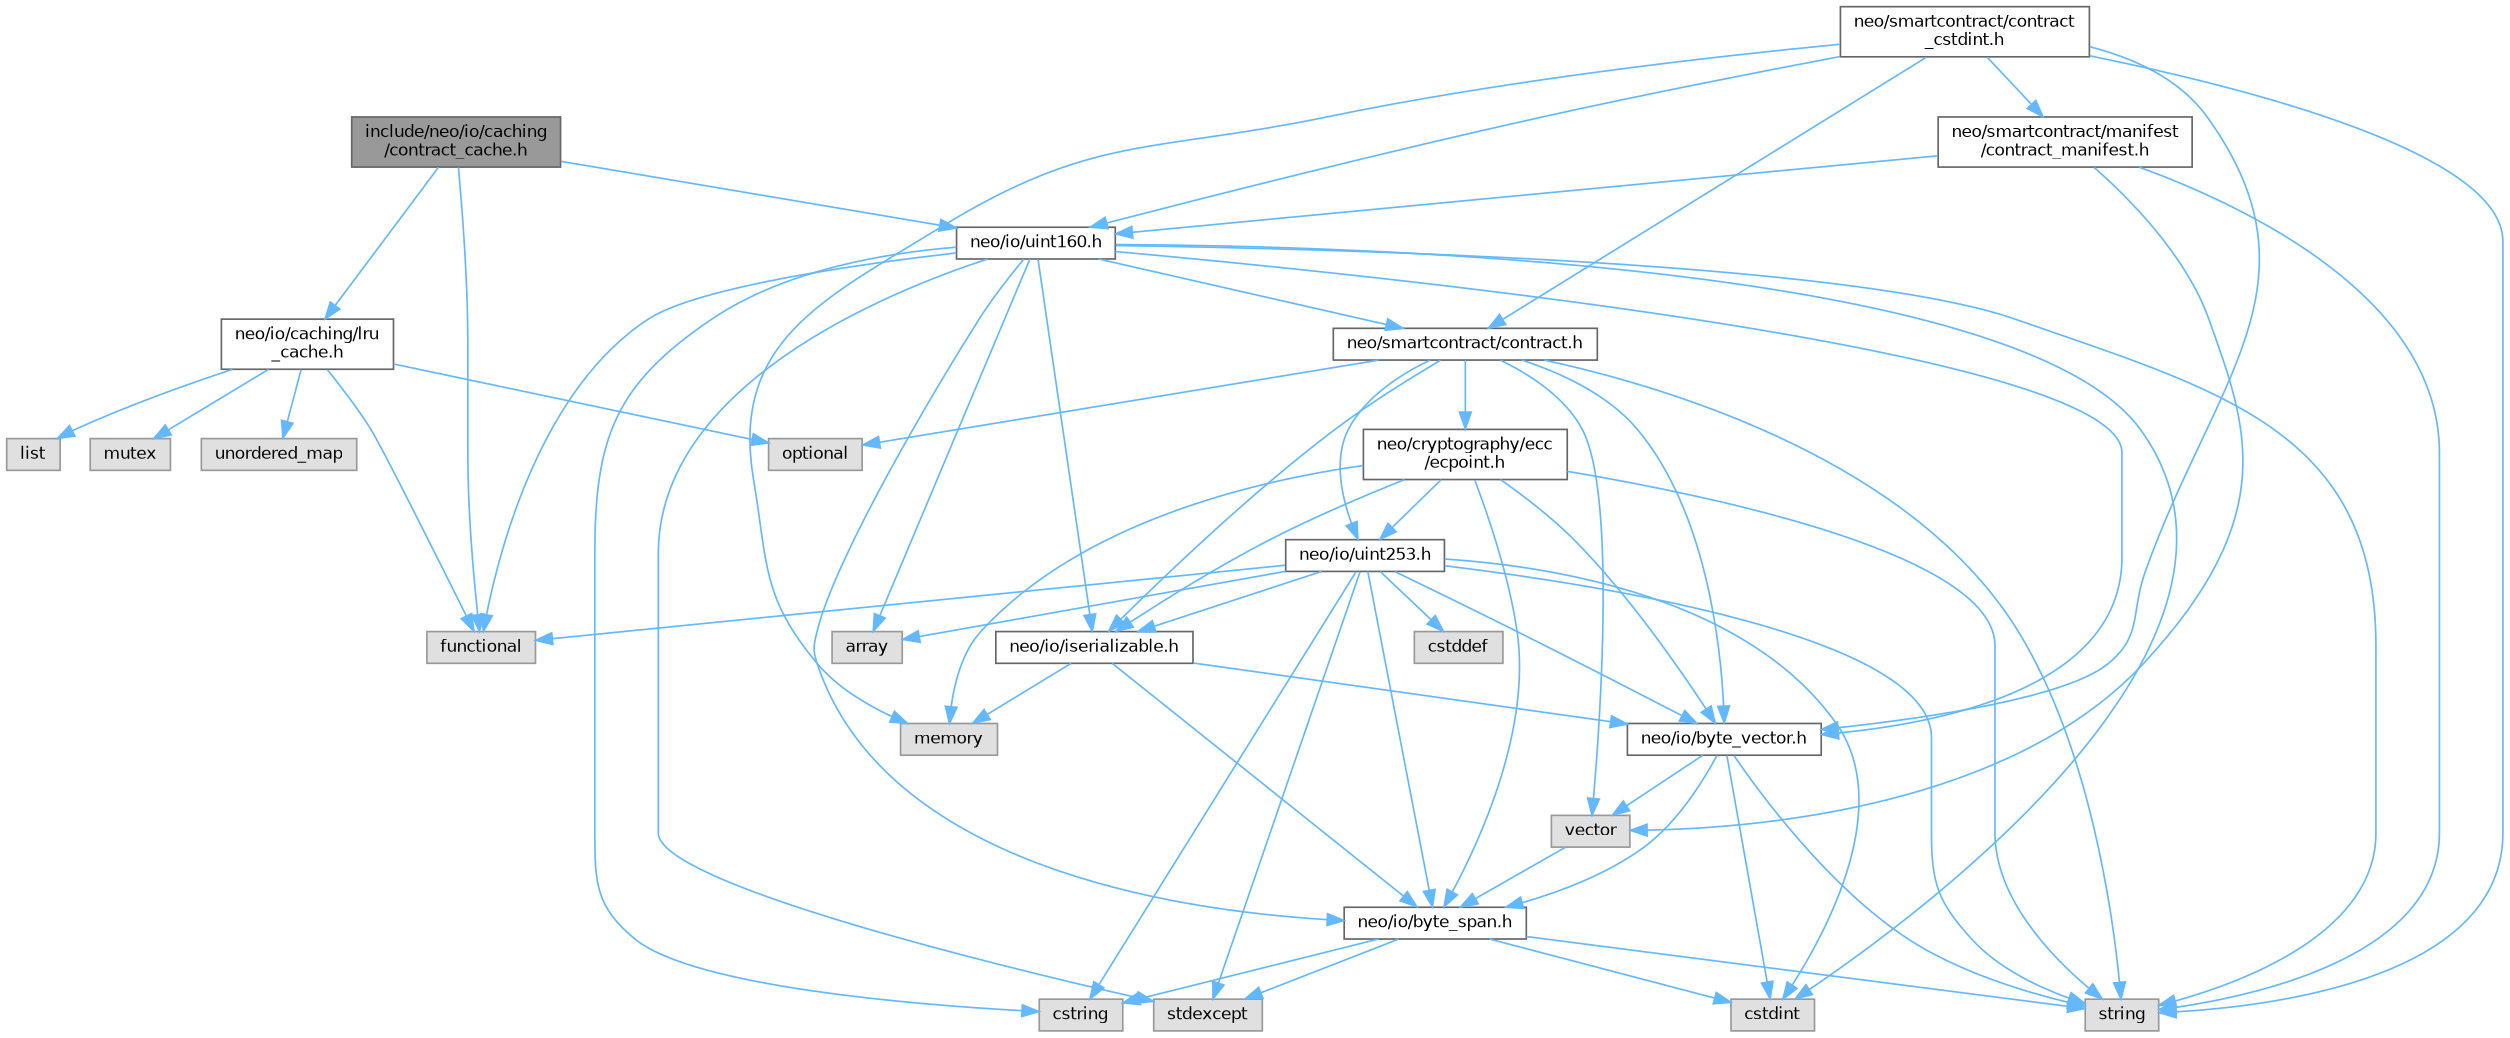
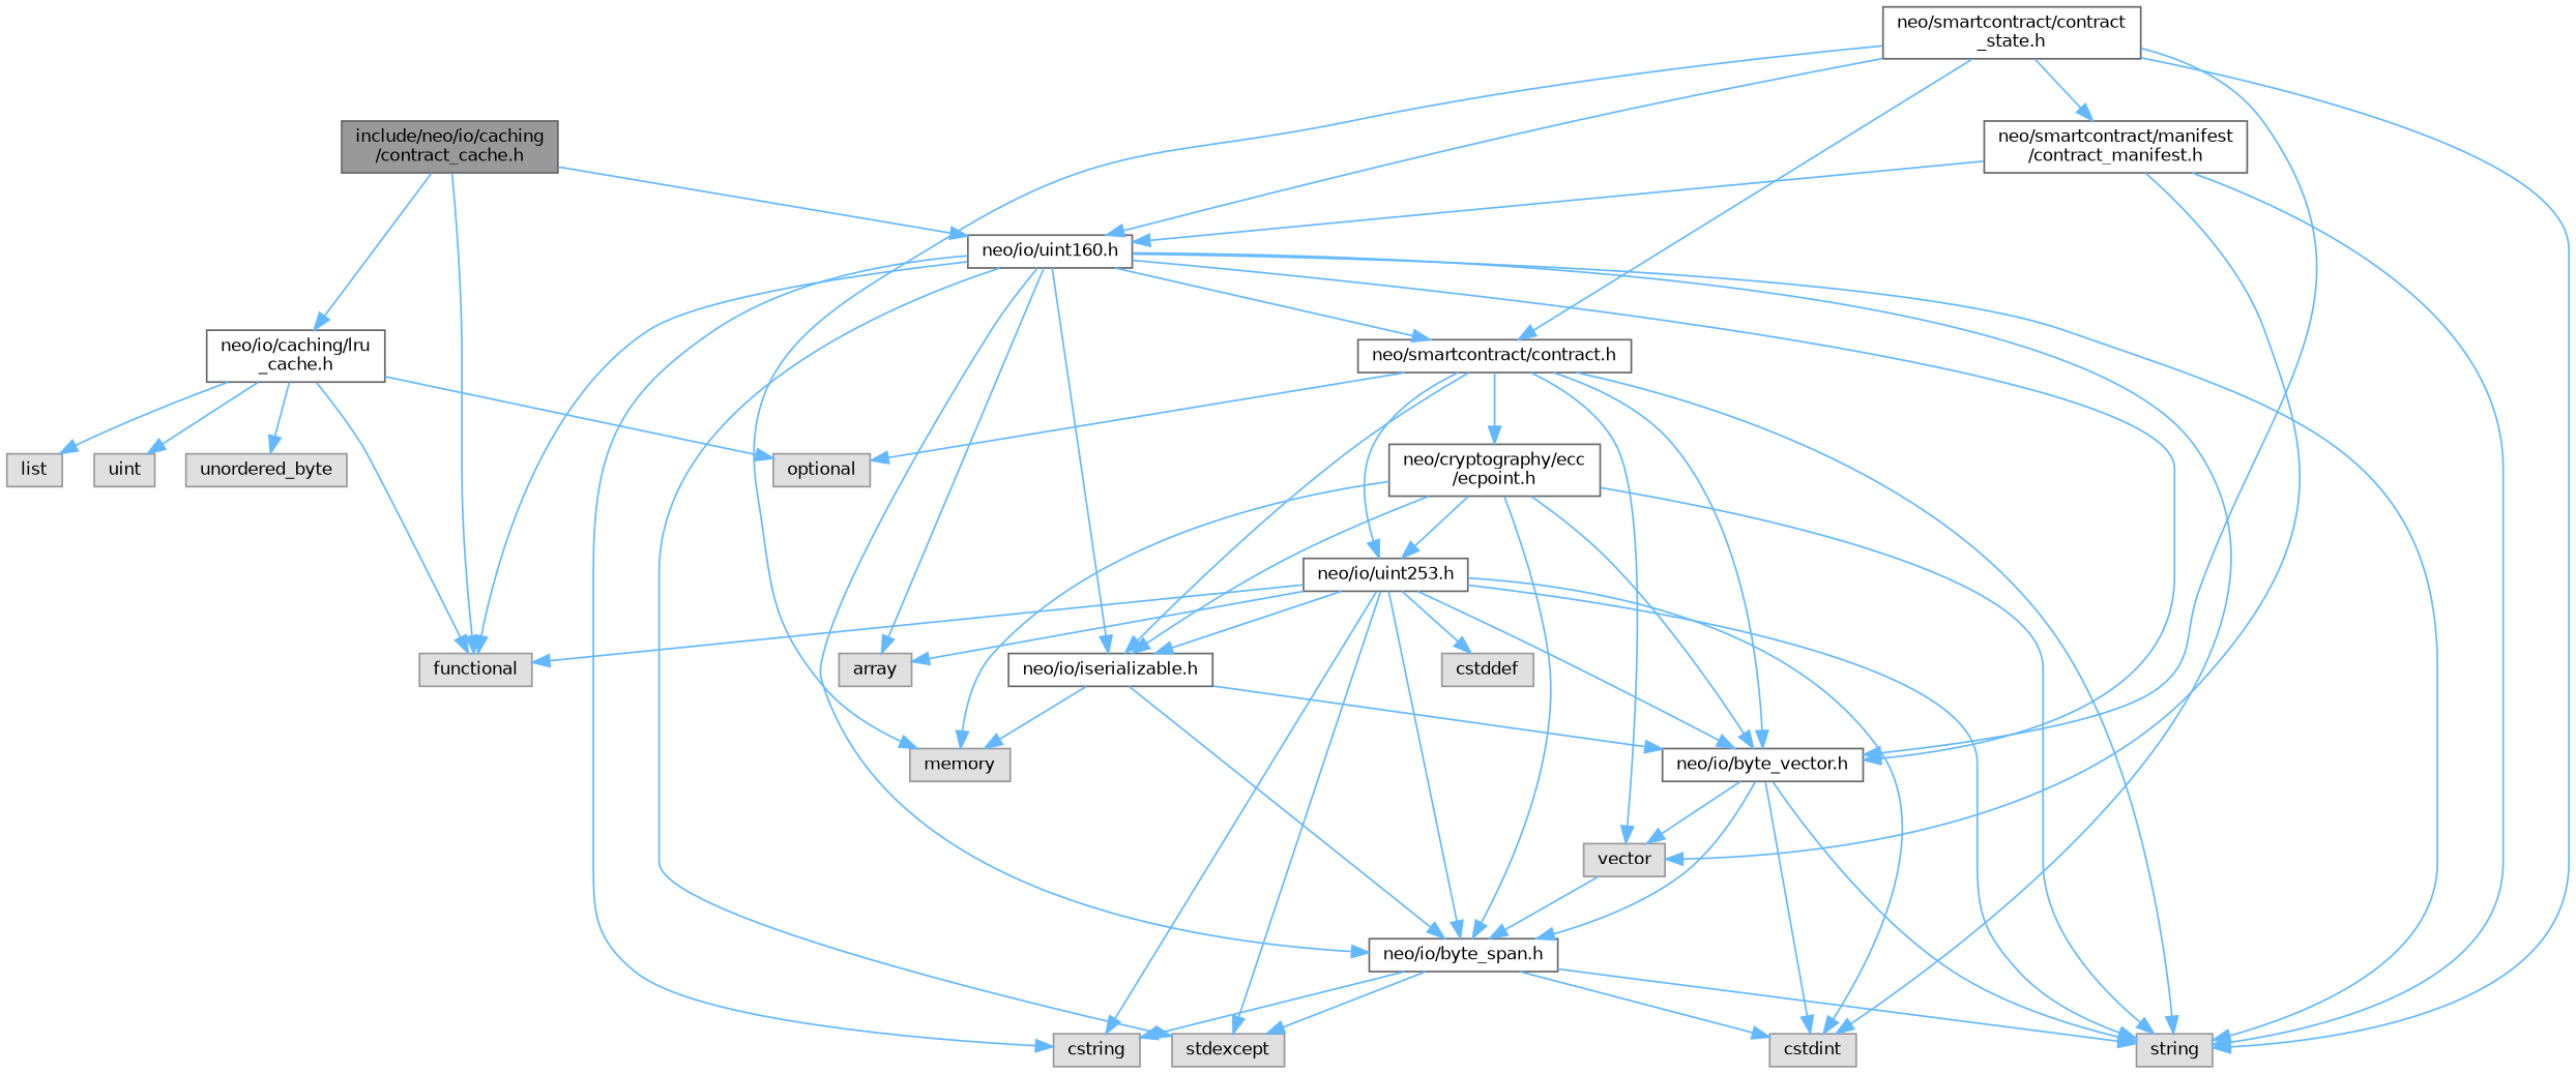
  digraph {
    node [color=grey60 fillcolor="#E0E0E0" fontname=Helvetica fontsize=10 shape=box style=filled]
    edge [color=steelblue1 fontname=Helvetica fontsize=10 labelfontname=Helvetica labelfontsize=10 style=solid]
    n1 [color=gray40 fillcolor=grey60 fontcolor=black height=0.2 label="include/neo/io/caching\l/contract_cache.h" width=0.4]
    n2 [color=grey40 fillcolor=white height=0.2 label="neo/io/caching/lru\l_cache.h" width=0.4]
    n3 [height=0.2 label=functional width=0.4]
    n4 [color=grey40 fillcolor=white height=0.2 label="neo/io/uint160.h" width=0.4]
    n5 [height=0.2 label=list width=0.4]
-   n6 [height=0.2 label=mutex width=0.4]
+   n6 [height=0.2 label=uint width=0.4]
    n7 [height=0.2 label=optional width=0.4]
-   n8 [height=0.2 label=unordered_map width=0.4]
+   n8 [height=0.2 label=unordered_byte width=0.4]
    n9 [color=grey40 fillcolor=white height=0.2 label="neo/io/byte_span.h" width=0.4]
    n10 [height=0.2 label=cstdint width=0.4]
    n11 [height=0.2 label=cstring width=0.4]
    n12 [height=0.2 label=stdexcept width=0.4]
    n13 [height=0.2 label=string width=0.4]
    n14 [color=grey40 fillcolor=white height=0.2 label="neo/io/byte_vector.h" width=0.4]
    n15 [color=grey40 fillcolor=white height=0.2 label="neo/io/iserializable.h" width=0.4]
    n16 [height=0.2 label=array width=0.4]
    n17 [color=grey40 fillcolor=white height=0.2 label="neo/smartcontract/contract.h" width=0.4]
-   n18 [color=grey40 fillcolor=white height=0.2 label="neo/smartcontract/contract\l_cstdint.h" width=0.4]
+   n18 [color=grey40 fillcolor=white height=0.2 label="neo/smartcontract/contract\l_state.h" width=0.4]
    n19 [height=0.2 label=memory width=0.4]
    n20 [color=grey40 fillcolor=white height=0.2 label="neo/smartcontract/manifest\l/contract_manifest.h" width=0.4]
    n21 [height=0.2 label=vector width=0.4]
    n22 [color=grey40 fillcolor=white height=0.2 label="neo/cryptography/ecc\l/ecpoint.h" width=0.4]
    n23 [color=grey40 fillcolor=white height=0.2 label="neo/io/uint253.h" width=0.4]
    n24 [height=0.2 label=cstddef width=0.4]
    n1 -> n2
    n1 -> n3
    n1 -> n4
    n2 -> n3
    n2 -> n5
    n2 -> n6
    n2 -> n7
    n2 -> n8
    n4 -> n3
    n4 -> n9
    n4 -> n10
    n4 -> n11
    n4 -> n12
    n4 -> n13
    n4 -> n14
    n4 -> n15
    n4 -> n16
    n4 -> n17
    n9 -> n10
    n9 -> n11
    n9 -> n12
    n9 -> n13
    n14 -> n9
    n14 -> n10
    n14 -> n13
    n14 -> n21
    n15 -> n9
    n15 -> n14
    n15 -> n19
    n17 -> n7
    n17 -> n13
    n17 -> n14
    n17 -> n15
    n17 -> n21
    n17 -> n22
    n17 -> n23
    n18 -> n4
    n18 -> n13
    n18 -> n14
    n18 -> n17
    n18 -> n19
    n18 -> n20
    n20 -> n4
    n20 -> n13
    n20 -> n21
    n21 -> n9
    n22 -> n9
    n22 -> n13
    n22 -> n14
    n22 -> n15
    n22 -> n19
    n22 -> n23
    n23 -> n3
    n23 -> n9
    n23 -> n10
    n23 -> n11
    n23 -> n12
    n23 -> n13
    n23 -> n14
    n23 -> n15
    n23 -> n16
    n23 -> n24
  }
